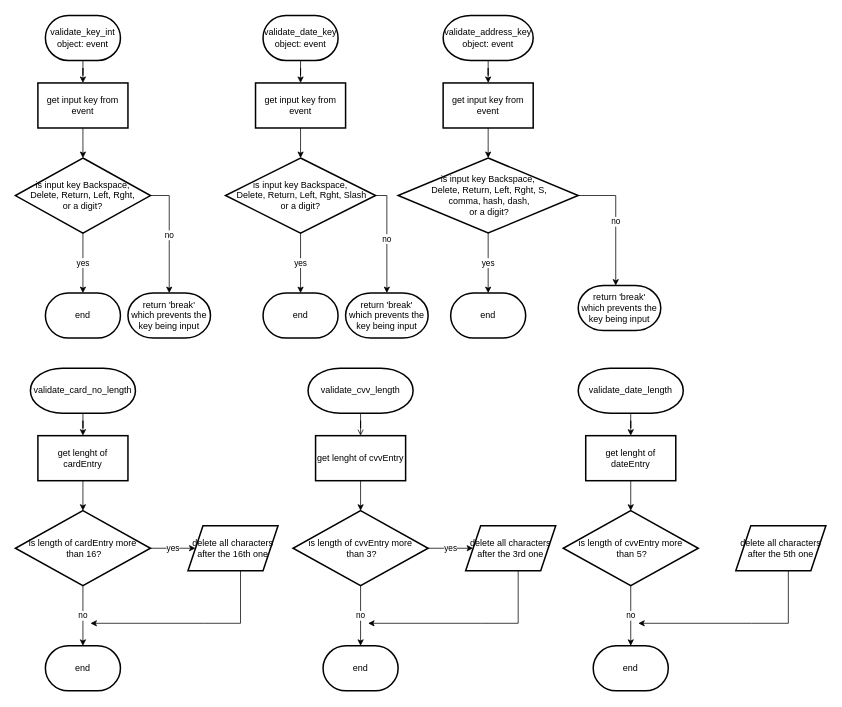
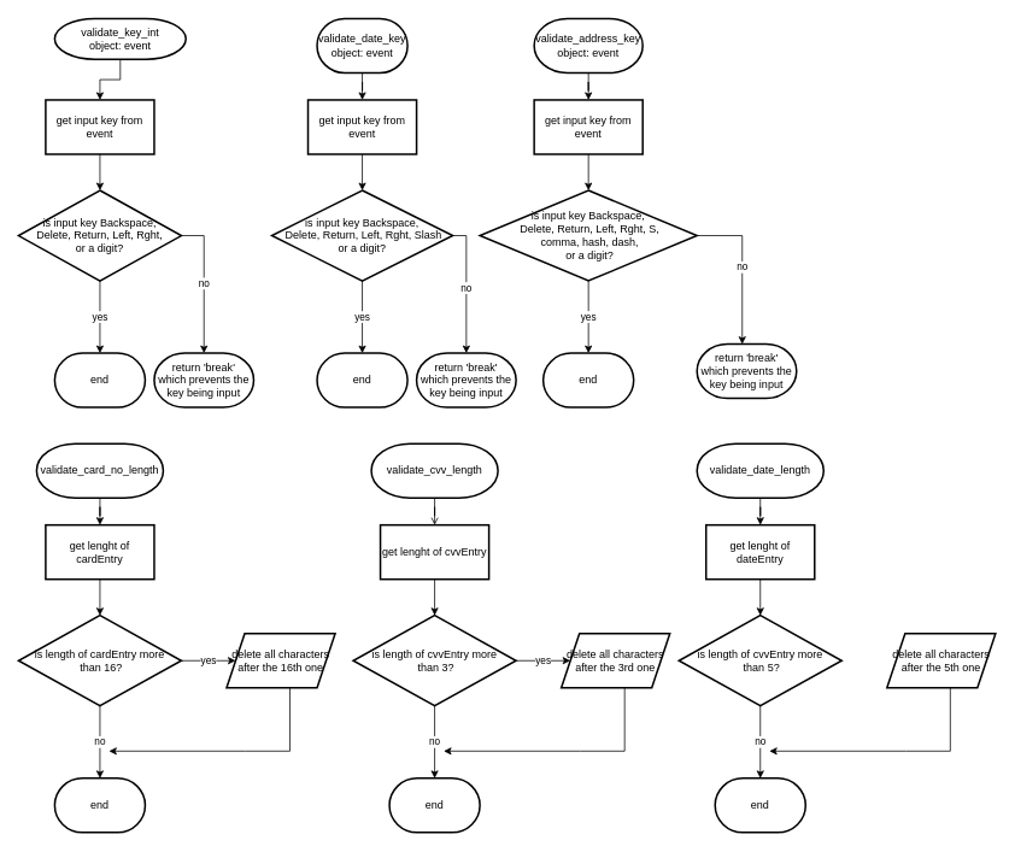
  <mxCell id="0" />
  <mxCell id="1" parent="0" />
  <mxCell id="2" value="" style="edgeStyle=orthogonalEdgeStyle;rounded=0;orthogonalLoop=1;jettySize=auto;html=1;" edge="1" parent="1" source="3" target="6"><mxGeometry relative="1" as="geometry" /></mxCell>
- <mxCell id="3" value="&lt;div&gt;validate_key_int&lt;/div&gt;&lt;div&gt;object: event&lt;br&gt;&lt;/div&gt;" style="strokeWidth=2;html=1;shape=mxgraph.flowchart.terminator;whiteSpace=wrap;" vertex="1" parent="1"><mxGeometry x="60" y="20" width="100" height="60" as="geometry" /></mxCell>
+ <mxCell id="3" value="&lt;div&gt;validate_key_int&lt;/div&gt;&lt;div&gt;object: event&lt;br&gt;&lt;/div&gt;" style="strokeWidth=2;html=1;shape=mxgraph.flowchart.terminator;whiteSpace=wrap;" vertex="1" parent="1"><mxGeometry x="60" y="20" width="145" height="45" as="geometry" /></mxCell>
  <mxCell id="4" value="end" style="strokeWidth=2;html=1;shape=mxgraph.flowchart.terminator;whiteSpace=wrap;" vertex="1" parent="1"><mxGeometry x="60" y="390" width="100" height="60" as="geometry" /></mxCell>
  <mxCell id="5" value="" style="edgeStyle=orthogonalEdgeStyle;rounded=0;orthogonalLoop=1;jettySize=auto;html=1;" edge="1" parent="1" source="6" target="9"><mxGeometry relative="1" as="geometry" /></mxCell>
  <mxCell id="6" value="get input key from event" style="whiteSpace=wrap;html=1;strokeWidth=2;" vertex="1" parent="1"><mxGeometry x="50" y="110" width="120" height="60" as="geometry" /></mxCell>
  <mxCell id="7" value="yes" style="edgeStyle=orthogonalEdgeStyle;rounded=0;orthogonalLoop=1;jettySize=auto;html=1;" edge="1" parent="1" source="9" target="4"><mxGeometry relative="1" as="geometry" /></mxCell>
  <mxCell id="8" value="no" style="edgeStyle=orthogonalEdgeStyle;rounded=0;orthogonalLoop=1;jettySize=auto;html=1;" edge="1" parent="1" source="9" target="10"><mxGeometry relative="1" as="geometry"><Array as="points"><mxPoint x="225" y="260" /></Array></mxGeometry></mxCell>
  <mxCell id="9" value="&lt;div&gt;is input key Backspace,&lt;/div&gt;&lt;div&gt;&amp;nbsp;Delete, Return, Left, Rght,&amp;nbsp;&lt;/div&gt;&lt;div&gt;or a digit?&lt;/div&gt;" style="rhombus;whiteSpace=wrap;html=1;strokeWidth=2;" vertex="1" parent="1"><mxGeometry x="20" y="210" width="180" height="100" as="geometry" /></mxCell>
  <mxCell id="10" value="&lt;div&gt;return 'break'&lt;/div&gt;&lt;div&gt;which prevents the key being input&lt;br&gt;&lt;/div&gt;" style="strokeWidth=2;html=1;shape=mxgraph.flowchart.terminator;whiteSpace=wrap;" vertex="1" parent="1"><mxGeometry x="170" y="390" width="110" height="60" as="geometry" /></mxCell>
  <mxCell id="11" value="" style="edgeStyle=orthogonalEdgeStyle;rounded=0;orthogonalLoop=1;jettySize=auto;html=1;" edge="1" parent="1" source="12" target="15"><mxGeometry relative="1" as="geometry" /></mxCell>
  <mxCell id="12" value="&lt;div&gt;validate_date_key&lt;/div&gt;&lt;div&gt;object: event&lt;br&gt;&lt;/div&gt;" style="strokeWidth=2;html=1;shape=mxgraph.flowchart.terminator;whiteSpace=wrap;" vertex="1" parent="1"><mxGeometry x="350" y="20" width="100" height="60" as="geometry" /></mxCell>
  <mxCell id="13" value="end" style="strokeWidth=2;html=1;shape=mxgraph.flowchart.terminator;whiteSpace=wrap;" vertex="1" parent="1"><mxGeometry x="350" y="390" width="100" height="60" as="geometry" /></mxCell>
  <mxCell id="14" value="" style="edgeStyle=orthogonalEdgeStyle;rounded=0;orthogonalLoop=1;jettySize=auto;html=1;" edge="1" parent="1" source="15" target="18"><mxGeometry relative="1" as="geometry" /></mxCell>
  <mxCell id="15" value="get input key from event" style="whiteSpace=wrap;html=1;strokeWidth=2;" vertex="1" parent="1"><mxGeometry x="340" y="110" width="120" height="60" as="geometry" /></mxCell>
  <mxCell id="16" value="yes" style="edgeStyle=orthogonalEdgeStyle;rounded=0;orthogonalLoop=1;jettySize=auto;html=1;" edge="1" parent="1" source="18" target="13"><mxGeometry relative="1" as="geometry" /></mxCell>
  <mxCell id="17" value="no" style="edgeStyle=orthogonalEdgeStyle;rounded=0;orthogonalLoop=1;jettySize=auto;html=1;" edge="1" parent="1" source="18" target="19"><mxGeometry relative="1" as="geometry"><Array as="points"><mxPoint x="515" y="260" /></Array></mxGeometry></mxCell>
  <mxCell id="18" value="&lt;div&gt;is input key Backspace,&lt;/div&gt;&lt;div&gt;&amp;nbsp;Delete, Return, Left, Rght, Slash &lt;br&gt;&lt;/div&gt;&lt;div&gt;or a digit?&lt;/div&gt;" style="rhombus;whiteSpace=wrap;html=1;strokeWidth=2;" vertex="1" parent="1"><mxGeometry x="300" y="210" width="200" height="100" as="geometry" /></mxCell>
  <mxCell id="19" value="&lt;div&gt;return 'break'&lt;/div&gt;&lt;div&gt;which prevents the key being input&lt;br&gt;&lt;/div&gt;" style="strokeWidth=2;html=1;shape=mxgraph.flowchart.terminator;whiteSpace=wrap;" vertex="1" parent="1"><mxGeometry x="460" y="390" width="110" height="60" as="geometry" /></mxCell>
  <mxCell id="20" value="" style="edgeStyle=orthogonalEdgeStyle;rounded=0;orthogonalLoop=1;jettySize=auto;html=1;" edge="1" parent="1" source="21" target="24"><mxGeometry relative="1" as="geometry" /></mxCell>
  <mxCell id="21" value="&lt;div&gt;validate_address_key&lt;/div&gt;&lt;div&gt;object: event&lt;br&gt;&lt;/div&gt;" style="strokeWidth=2;html=1;shape=mxgraph.flowchart.terminator;whiteSpace=wrap;" vertex="1" parent="1"><mxGeometry x="590" y="20" width="120" height="60" as="geometry" /></mxCell>
  <mxCell id="22" value="end" style="strokeWidth=2;html=1;shape=mxgraph.flowchart.terminator;whiteSpace=wrap;" vertex="1" parent="1"><mxGeometry x="600" y="390" width="100" height="60" as="geometry" /></mxCell>
  <mxCell id="23" value="" style="edgeStyle=orthogonalEdgeStyle;rounded=0;orthogonalLoop=1;jettySize=auto;html=1;" edge="1" parent="1" source="24" target="27"><mxGeometry relative="1" as="geometry" /></mxCell>
  <mxCell id="24" value="get input key from event" style="whiteSpace=wrap;html=1;strokeWidth=2;" vertex="1" parent="1"><mxGeometry x="590" y="110" width="120" height="60" as="geometry" /></mxCell>
  <mxCell id="25" value="yes" style="edgeStyle=orthogonalEdgeStyle;rounded=0;orthogonalLoop=1;jettySize=auto;html=1;" edge="1" parent="1" source="27" target="22"><mxGeometry relative="1" as="geometry" /></mxCell>
  <mxCell id="26" value="no" style="edgeStyle=orthogonalEdgeStyle;rounded=0;orthogonalLoop=1;jettySize=auto;html=1;" edge="1" parent="1" source="27" target="28"><mxGeometry relative="1" as="geometry"><Array as="points"><mxPoint x="820" y="260" /></Array></mxGeometry></mxCell>
  <mxCell id="27" value="&lt;div&gt;is input key Backspace,&lt;/div&gt;&lt;div&gt;&amp;nbsp;Delete, Return, Left, Rght, S,&lt;br&gt;&lt;/div&gt;&lt;div&gt;&amp;nbsp;comma, hash, dash,&lt;/div&gt;&lt;div&gt;&amp;nbsp;or a digit?&lt;/div&gt;" style="rhombus;whiteSpace=wrap;html=1;strokeWidth=2;" vertex="1" parent="1"><mxGeometry x="530" y="210" width="240" height="100" as="geometry" /></mxCell>
  <mxCell id="28" value="&lt;div&gt;return 'break'&lt;/div&gt;&lt;div&gt;which prevents the key being input&lt;br&gt;&lt;/div&gt;" style="strokeWidth=2;html=1;shape=mxgraph.flowchart.terminator;whiteSpace=wrap;" vertex="1" parent="1"><mxGeometry x="770" y="380" width="110" height="60" as="geometry" /></mxCell>
  <mxCell id="29" value="" style="edgeStyle=orthogonalEdgeStyle;rounded=0;orthogonalLoop=1;jettySize=auto;html=1;" edge="1" parent="1" source="30" target="33"><mxGeometry relative="1" as="geometry" /></mxCell>
  <mxCell id="30" value="&lt;div&gt;validate_card_no_length&lt;/div&gt;" style="strokeWidth=2;html=1;shape=mxgraph.flowchart.terminator;whiteSpace=wrap;" vertex="1" parent="1"><mxGeometry x="40" y="490" width="140" height="60" as="geometry" /></mxCell>
  <mxCell id="31" value="end" style="strokeWidth=2;html=1;shape=mxgraph.flowchart.terminator;whiteSpace=wrap;" vertex="1" parent="1"><mxGeometry x="60" y="860" width="100" height="60" as="geometry" /></mxCell>
  <mxCell id="32" value="" style="edgeStyle=orthogonalEdgeStyle;rounded=0;orthogonalLoop=1;jettySize=auto;html=1;" edge="1" parent="1" source="33" target="36"><mxGeometry relative="1" as="geometry" /></mxCell>
  <mxCell id="33" value="get lenght of cardEntry" style="whiteSpace=wrap;html=1;strokeWidth=2;" vertex="1" parent="1"><mxGeometry x="50" y="580" width="120" height="60" as="geometry" /></mxCell>
  <mxCell id="34" value="no" style="edgeStyle=orthogonalEdgeStyle;rounded=0;orthogonalLoop=1;jettySize=auto;html=1;" edge="1" parent="1" source="36" target="31"><mxGeometry relative="1" as="geometry" /></mxCell>
  <mxCell id="35" value="yes" style="edgeStyle=orthogonalEdgeStyle;rounded=0;orthogonalLoop=1;jettySize=auto;html=1;" edge="1" parent="1" source="36" target="38"><mxGeometry relative="1" as="geometry" /></mxCell>
  <mxCell id="36" value="&lt;div&gt;is length of cardEntry more&lt;/div&gt;&lt;div&gt;&amp;nbsp;than 16?&lt;/div&gt;" style="rhombus;whiteSpace=wrap;html=1;strokeWidth=2;" vertex="1" parent="1"><mxGeometry x="20" y="680" width="180" height="100" as="geometry" /></mxCell>
  <mxCell id="37" style="edgeStyle=orthogonalEdgeStyle;rounded=0;orthogonalLoop=1;jettySize=auto;html=1;" edge="1" parent="1" source="38"><mxGeometry relative="1" as="geometry"><mxPoint x="120" y="830" as="targetPoint" /><Array as="points"><mxPoint x="320" y="830" /><mxPoint x="271" y="830" /></Array></mxGeometry></mxCell>
  <mxCell id="38" value="delete all characters after the 16th one" style="shape=parallelogram;perimeter=parallelogramPerimeter;whiteSpace=wrap;html=1;fixedSize=1;strokeWidth=2;" vertex="1" parent="1"><mxGeometry x="250" y="700" width="120" height="60" as="geometry" /></mxCell>
  <mxCell id="39" value="" style="edgeStyle=orthogonalEdgeStyle;rounded=0;orthogonalLoop=1;jettySize=auto;html=1;endArrow=open;" edge="1" parent="1" source="40" target="43"><mxGeometry relative="1" as="geometry" /></mxCell>
  <mxCell id="40" value="&lt;div&gt;validate_cvv_length&lt;/div&gt;" style="strokeWidth=2;html=1;shape=mxgraph.flowchart.terminator;whiteSpace=wrap;" vertex="1" parent="1"><mxGeometry x="410" y="490" width="140" height="60" as="geometry" /></mxCell>
  <mxCell id="41" value="end" style="strokeWidth=2;html=1;shape=mxgraph.flowchart.terminator;whiteSpace=wrap;" vertex="1" parent="1"><mxGeometry x="430" y="860" width="100" height="60" as="geometry" /></mxCell>
  <mxCell id="42" value="" style="edgeStyle=orthogonalEdgeStyle;rounded=0;orthogonalLoop=1;jettySize=auto;html=1;" edge="1" parent="1" source="43" target="46"><mxGeometry relative="1" as="geometry" /></mxCell>
  <mxCell id="43" value="get lenght of cvvEntry" style="whiteSpace=wrap;html=1;strokeWidth=2;" vertex="1" parent="1"><mxGeometry x="420" y="580" width="120" height="60" as="geometry" /></mxCell>
  <mxCell id="44" value="no" style="edgeStyle=orthogonalEdgeStyle;rounded=0;orthogonalLoop=1;jettySize=auto;html=1;" edge="1" parent="1" source="46" target="41"><mxGeometry relative="1" as="geometry" /></mxCell>
  <mxCell id="45" value="yes" style="edgeStyle=orthogonalEdgeStyle;rounded=0;orthogonalLoop=1;jettySize=auto;html=1;" edge="1" parent="1" source="46" target="48"><mxGeometry relative="1" as="geometry" /></mxCell>
  <mxCell id="46" value="&lt;div&gt;is length of cvvEntry more&lt;/div&gt;&lt;div&gt;&amp;nbsp;than 3?&lt;/div&gt;" style="rhombus;whiteSpace=wrap;html=1;strokeWidth=2;" vertex="1" parent="1"><mxGeometry x="390" y="680" width="180" height="100" as="geometry" /></mxCell>
  <mxCell id="47" style="edgeStyle=orthogonalEdgeStyle;rounded=0;orthogonalLoop=1;jettySize=auto;html=1;" edge="1" parent="1" source="48"><mxGeometry relative="1" as="geometry"><mxPoint x="490" y="830" as="targetPoint" /><Array as="points"><mxPoint x="690" y="830" /><mxPoint x="641" y="830" /></Array></mxGeometry></mxCell>
  <mxCell id="48" value="delete all characters after the 3rd one" style="shape=parallelogram;perimeter=parallelogramPerimeter;whiteSpace=wrap;html=1;fixedSize=1;strokeWidth=2;" vertex="1" parent="1"><mxGeometry x="620" y="700" width="120" height="60" as="geometry" /></mxCell>
  <mxCell id="49" value="" style="edgeStyle=orthogonalEdgeStyle;rounded=0;orthogonalLoop=1;jettySize=auto;html=1;" edge="1" parent="1" source="50" target="53"><mxGeometry relative="1" as="geometry" /></mxCell>
  <mxCell id="50" value="&lt;div&gt;validate_date_length&lt;/div&gt;" style="strokeWidth=2;html=1;shape=mxgraph.flowchart.terminator;whiteSpace=wrap;" vertex="1" parent="1"><mxGeometry x="770" y="490" width="140" height="60" as="geometry" /></mxCell>
  <mxCell id="51" value="end" style="strokeWidth=2;html=1;shape=mxgraph.flowchart.terminator;whiteSpace=wrap;" vertex="1" parent="1"><mxGeometry x="790" y="860" width="100" height="60" as="geometry" /></mxCell>
  <mxCell id="52" value="" style="edgeStyle=orthogonalEdgeStyle;rounded=0;orthogonalLoop=1;jettySize=auto;html=1;" edge="1" parent="1" source="53" target="55"><mxGeometry relative="1" as="geometry" /></mxCell>
  <mxCell id="53" value="get lenght of dateEntry" style="whiteSpace=wrap;html=1;strokeWidth=2;" vertex="1" parent="1"><mxGeometry x="780" y="580" width="120" height="60" as="geometry" /></mxCell>
  <mxCell id="54" value="no" style="edgeStyle=orthogonalEdgeStyle;rounded=0;orthogonalLoop=1;jettySize=auto;html=1;" edge="1" parent="1" source="55" target="51"><mxGeometry relative="1" as="geometry" /></mxCell>
  <mxCell id="55" value="&lt;div&gt;is length of cvvEntry more&lt;/div&gt;&lt;div&gt;&amp;nbsp;than 5?&lt;/div&gt;" style="rhombus;whiteSpace=wrap;html=1;strokeWidth=2;" vertex="1" parent="1"><mxGeometry x="750" y="680" width="180" height="100" as="geometry" /></mxCell>
  <mxCell id="56" style="edgeStyle=orthogonalEdgeStyle;rounded=0;orthogonalLoop=1;jettySize=auto;html=1;" edge="1" parent="1" source="57"><mxGeometry relative="1" as="geometry"><mxPoint x="850" y="830" as="targetPoint" /><Array as="points"><mxPoint x="1050" y="830" /><mxPoint x="1001" y="830" /></Array></mxGeometry></mxCell>
  <mxCell id="57" value="delete all characters after the 5th one" style="shape=parallelogram;perimeter=parallelogramPerimeter;whiteSpace=wrap;html=1;fixedSize=1;strokeWidth=2;" vertex="1" parent="1"><mxGeometry x="980" y="700" width="120" height="60" as="geometry" /></mxCell>
